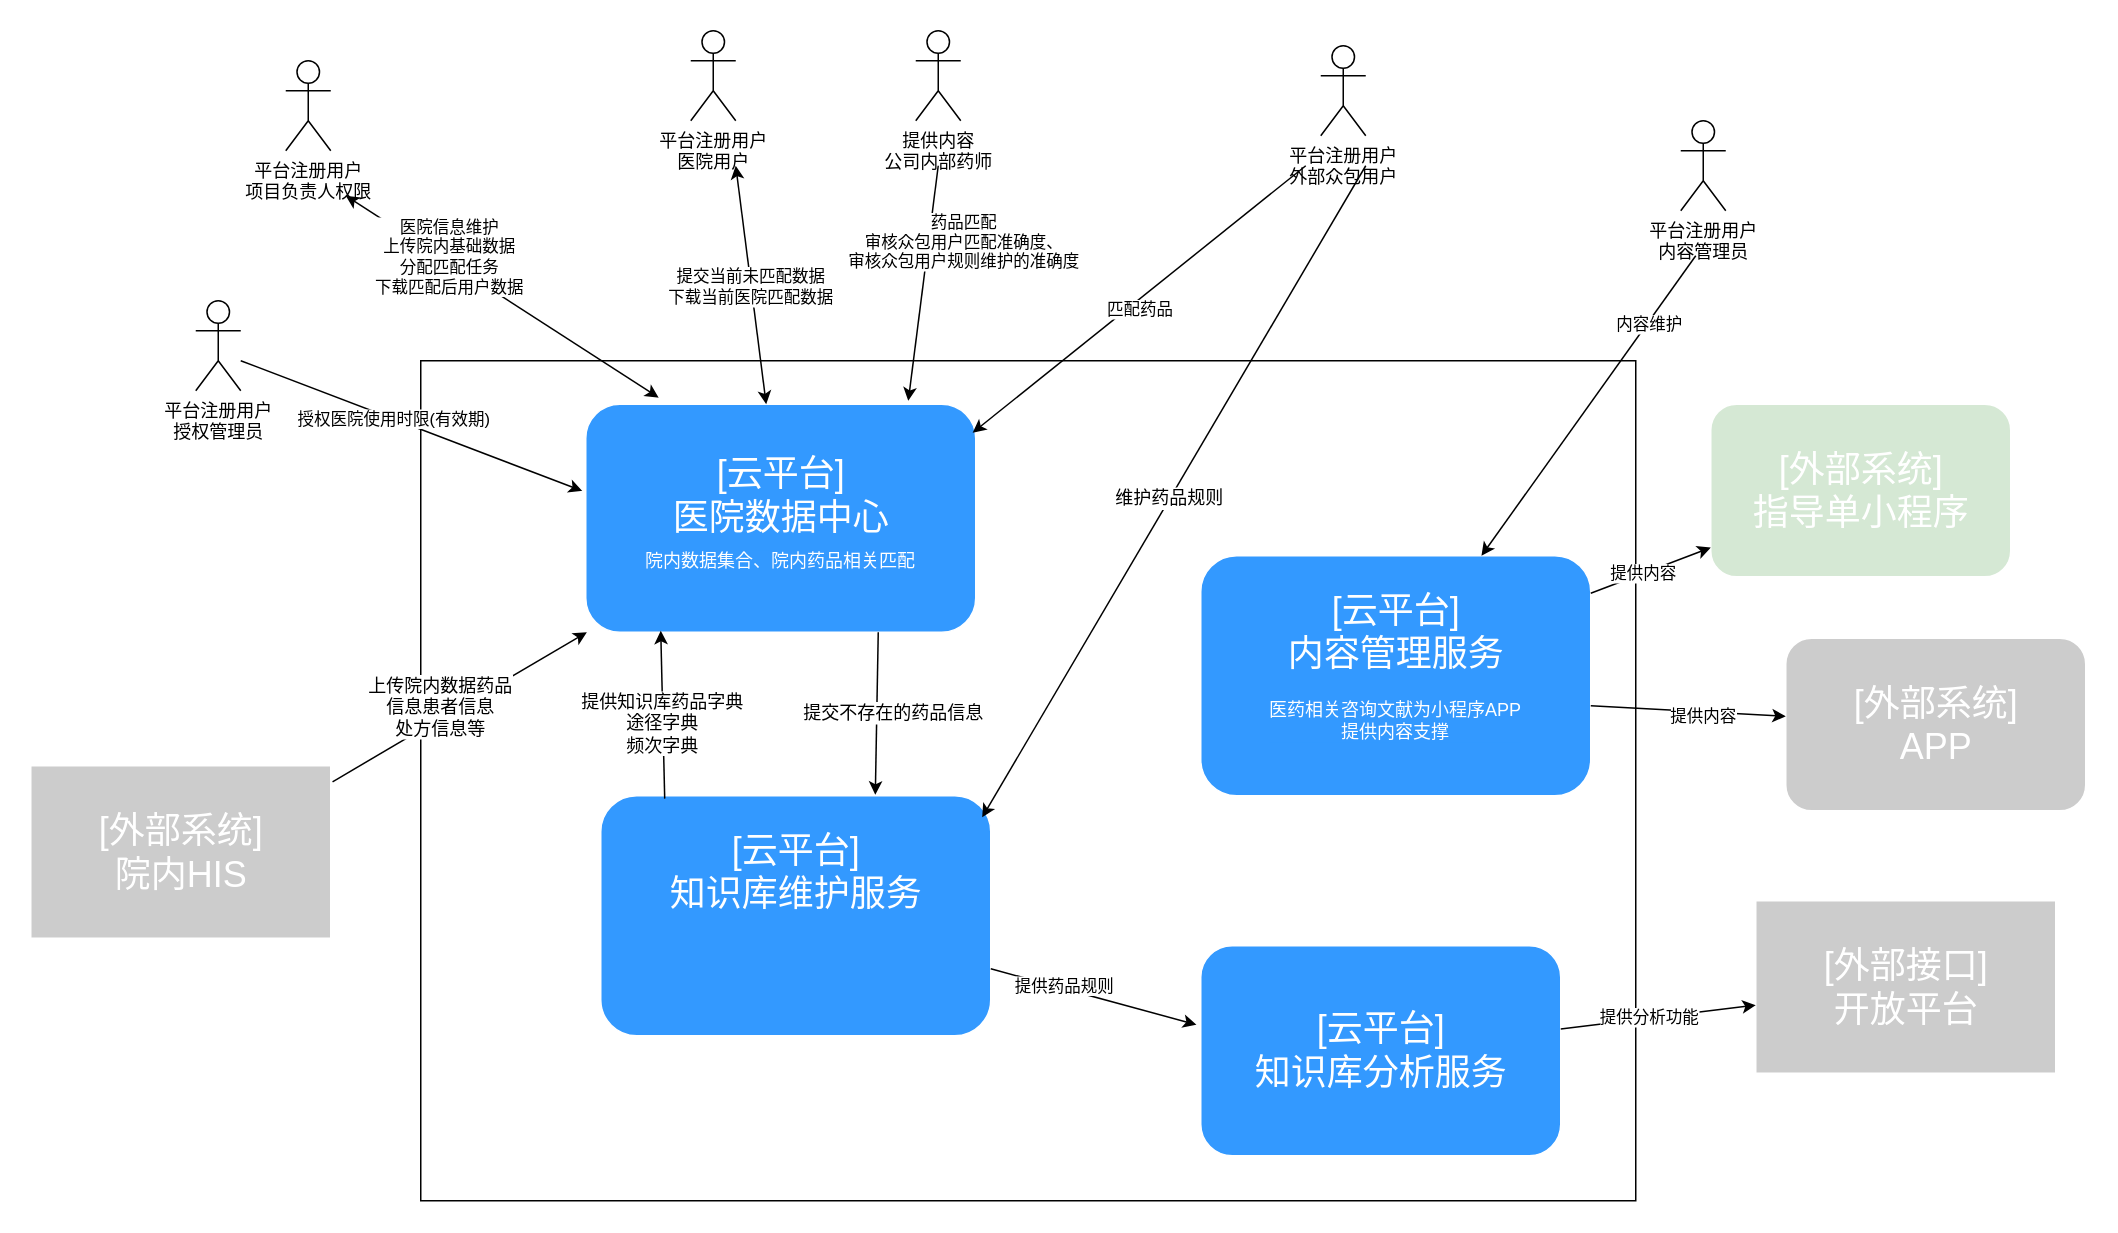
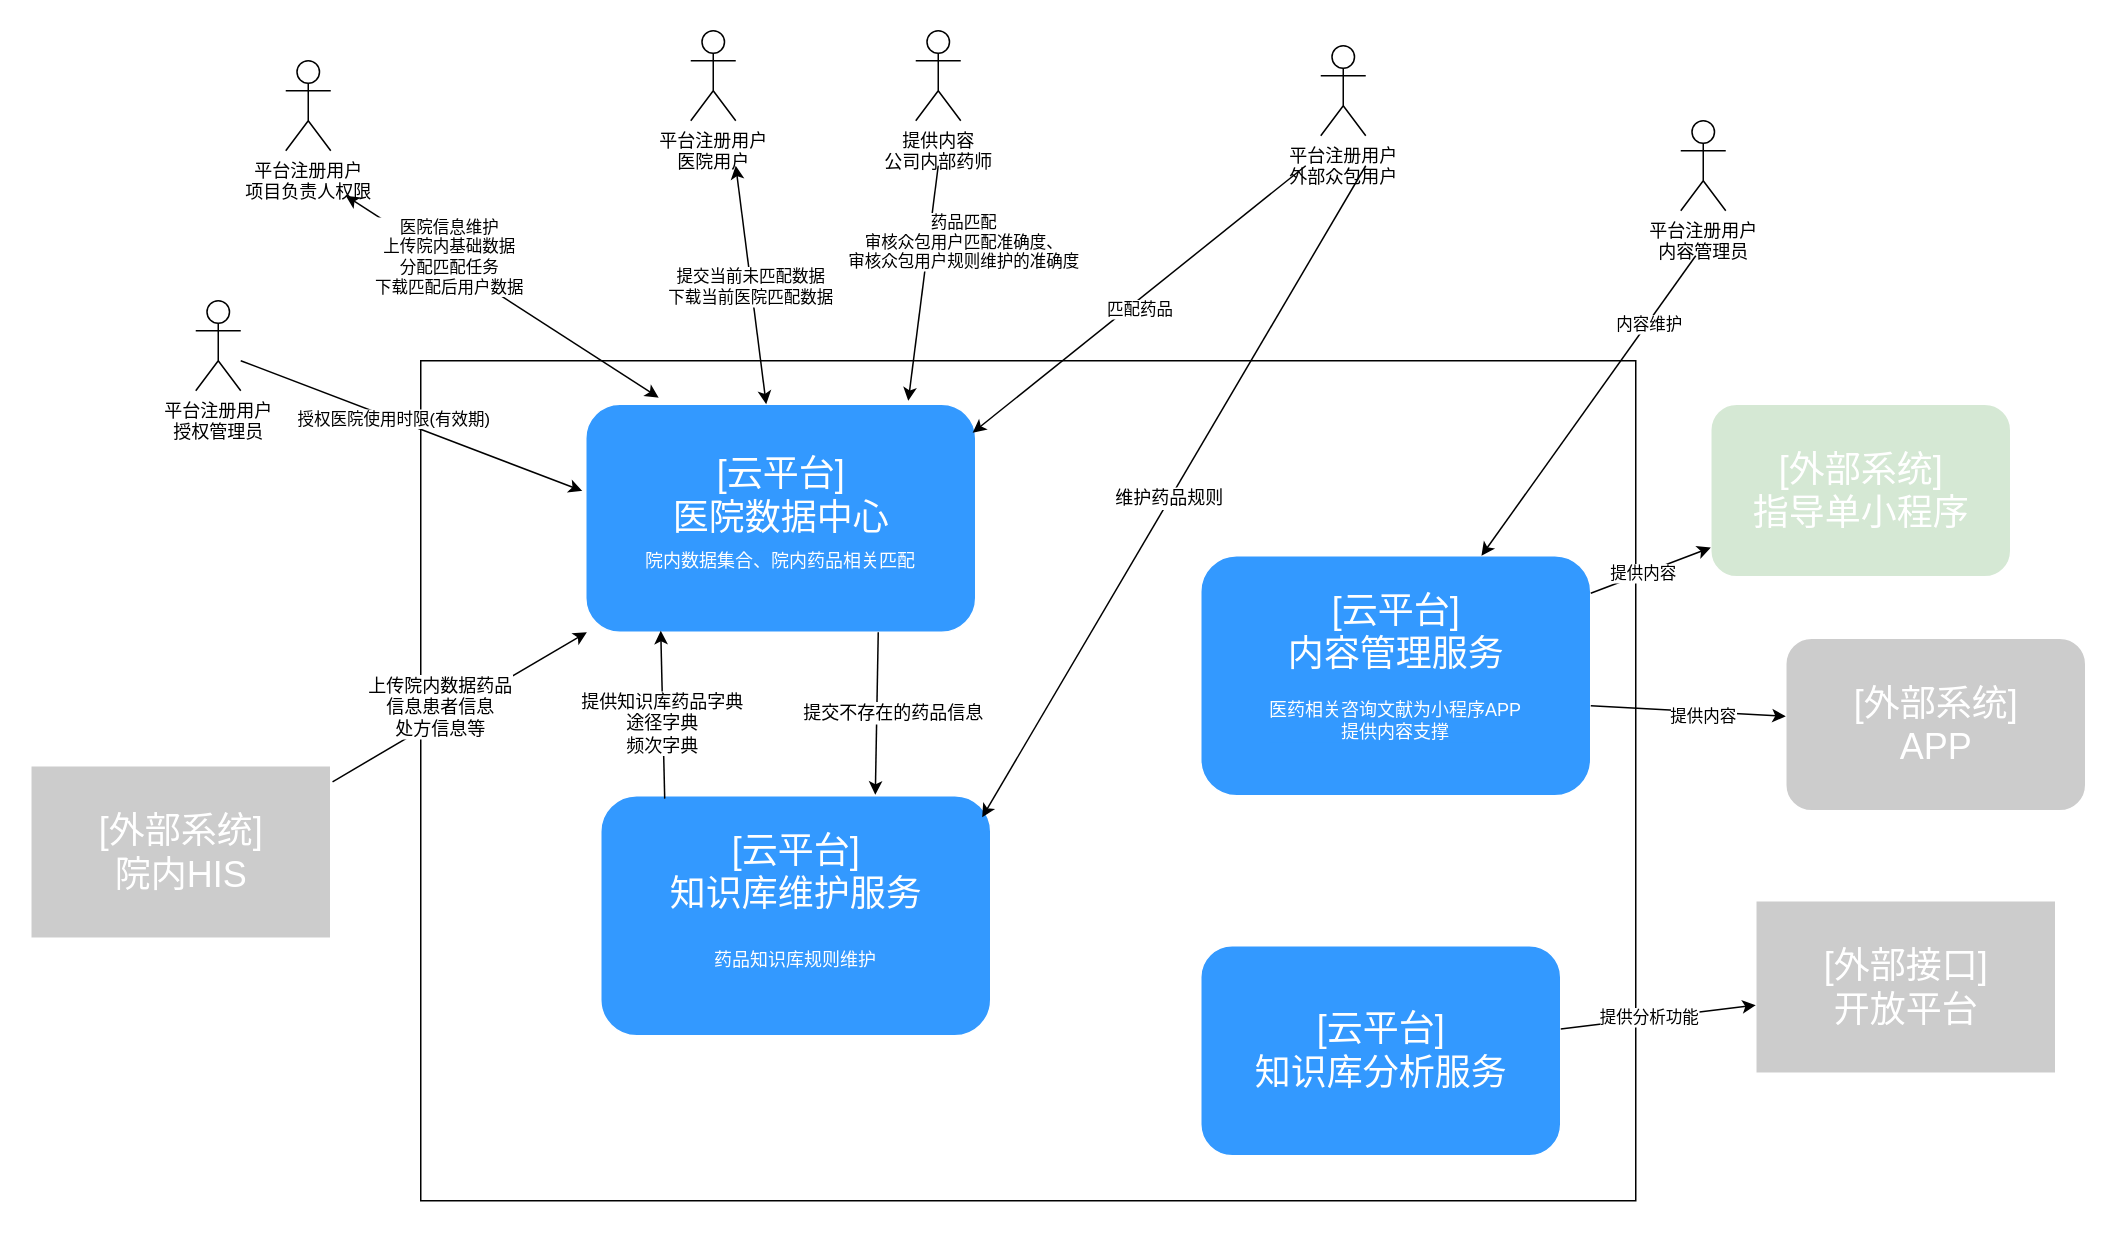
  <mxCell id="0" />
  <mxCell id="1" parent="0" />
  <mxCell id="2" value="" style="shape=table;html=1;whiteSpace=wrap;startSize=0;container=1;collapsible=0;childLayout=tableLayout;" parent="1" vertex="1"><mxGeometry x="280" y="240" width="810" height="560" as="geometry" /></mxCell>
  <mxCell id="3" value="" style="shape=partialRectangle;html=1;whiteSpace=wrap;collapsible=0;dropTarget=0;pointerEvents=0;fillColor=none;top=0;left=0;bottom=0;right=0;points=[[0,0.5],[1,0.5]];portConstraint=eastwest;" parent="2" vertex="1"><mxGeometry width="810" height="560" as="geometry" /></mxCell>
  <mxCell id="4" value="" style="shape=partialRectangle;html=1;whiteSpace=wrap;connectable=0;overflow=hidden;fillColor=none;top=0;left=0;bottom=0;right=0;" parent="3" vertex="1"><mxGeometry width="810" height="560" as="geometry" /></mxCell>
  <mxCell id="5" value="平台注册用户&lt;br&gt;项目负责人权限" style="shape=umlActor;verticalLabelPosition=bottom;verticalAlign=top;html=1;" parent="1" vertex="1"><mxGeometry x="190" y="40" width="30" height="60" as="geometry" /></mxCell>
  <mxCell id="6" value="&lt;font color=&quot;#ffffff&quot; style=&quot;font-size: 24px&quot;&gt;[云平台]&lt;br&gt;医院数据中心&lt;br&gt;&lt;br&gt;&lt;/font&gt;" style="html=1;rounded=1;fillColor=#3399FF;strokeColor=#FFFFFF;fontSize=24;" parent="1" vertex="1"><mxGeometry x="390" y="269" width="260" height="152" as="geometry" /></mxCell>
  <mxCell id="7" value="平台注册用户&lt;br&gt;医院用户" style="shape=umlActor;verticalLabelPosition=bottom;verticalAlign=top;html=1;" parent="1" vertex="1"><mxGeometry x="460" y="20" width="30" height="60" as="geometry" /></mxCell>
  <mxCell id="8" value="" style="endArrow=classic;startArrow=classic;html=1;shadow=0;exitX=0.187;exitY=-0.029;exitDx=0;exitDy=0;exitPerimeter=0;" parent="1" source="6" edge="1"><mxGeometry width="50" height="50" relative="1" as="geometry"><mxPoint x="340" y="120" as="sourcePoint" /><mxPoint x="230" y="130" as="targetPoint" /></mxGeometry></mxCell>
  <mxCell id="9" value="医院信息维护&lt;br&gt;上传院内基础数据&lt;br&gt;分配匹配任务&lt;br&gt;下载匹配后用户数据" style="edgeLabel;html=1;align=center;verticalAlign=middle;resizable=0;points=[];" parent="8" vertex="1" connectable="0"><mxGeometry x="0.025" y="-2" relative="1" as="geometry"><mxPoint x="-34.05" y="-23.41" as="offset" /></mxGeometry></mxCell>
  <mxCell id="10" value="提供内容&lt;br&gt;公司内部药师" style="shape=umlActor;verticalLabelPosition=bottom;verticalAlign=top;html=1;" parent="1" vertex="1"><mxGeometry x="610" y="20" width="30" height="60" as="geometry" /></mxCell>
  <mxCell id="11" value="" style="endArrow=classic;html=1;shadow=0;entryX=0.827;entryY=-0.015;entryDx=0;entryDy=0;entryPerimeter=0;" parent="1" target="6" edge="1"><mxGeometry width="50" height="50" relative="1" as="geometry"><mxPoint x="625" y="110" as="sourcePoint" /><mxPoint x="730" y="310" as="targetPoint" /><Array as="points" /></mxGeometry></mxCell>
  <mxCell id="12" value="药品匹配&lt;br&gt;审核众包用户匹配准确度、&lt;br&gt;审核众包用户规则维护的准确度" style="edgeLabel;html=1;align=center;verticalAlign=middle;resizable=0;points=[];" parent="11" vertex="1" connectable="0"><mxGeometry x="-0.02" y="-1" relative="1" as="geometry"><mxPoint x="27.23" y="-25.83" as="offset" /></mxGeometry></mxCell>
  <mxCell id="13" value="[云平台]&lt;br&gt;知识库维护服务&lt;br&gt;&lt;br&gt;&lt;br&gt;" style="html=1;rounded=1;fontColor=#FFFFFF;strokeColor=#FFFFFF;fontSize=24;labelPosition=center;verticalLabelPosition=middle;align=center;verticalAlign=middle;fillColor=#3399FF;" parent="1" vertex="1"><mxGeometry x="400" y="530" width="260" height="160" as="geometry" /></mxCell>
  <mxCell id="14" value="" style="endArrow=classic;html=1;shadow=0;fontSize=24;fontColor=#FFFFFF;entryX=0.704;entryY=-0.004;entryDx=0;entryDy=0;entryPerimeter=0;exitX=0.75;exitY=1;exitDx=0;exitDy=0;" parent="1" source="6" target="13" edge="1"><mxGeometry width="50" height="50" relative="1" as="geometry"><mxPoint x="610" y="440" as="sourcePoint" /><mxPoint x="660" y="390" as="targetPoint" /></mxGeometry></mxCell>
  <mxCell id="15" value="提&lt;font color=&quot;#000000&quot;&gt;提交不存在的药品信息&lt;br&gt;&lt;/font&gt;" style="edgeLabel;html=1;align=center;verticalAlign=middle;resizable=0;points=[];fontSize=12;fontColor=#FFFFFF;" parent="14" vertex="1" connectable="0"><mxGeometry x="-0.025" y="4" relative="1" as="geometry"><mxPoint as="offset" /></mxGeometry></mxCell>
  <mxCell id="16" value="" style="endArrow=classic;html=1;shadow=0;fontSize=12;fontColor=#FFFFFF;entryX=0.25;entryY=1;entryDx=0;entryDy=0;exitX=0.164;exitY=0.012;exitDx=0;exitDy=0;exitPerimeter=0;" parent="1" source="13" edge="1"><mxGeometry width="50" height="50" relative="1" as="geometry"><mxPoint x="440" y="510" as="sourcePoint" /><mxPoint x="440" y="420" as="targetPoint" /></mxGeometry></mxCell>
  <mxCell id="17" value="&lt;font color=&quot;#000000&quot; style=&quot;font-size: 12px;&quot;&gt;提供知识库药品字典&lt;br style=&quot;font-size: 12px;&quot;&gt;途径字典&lt;br style=&quot;font-size: 12px;&quot;&gt;频次字典&lt;br style=&quot;font-size: 12px;&quot;&gt;&lt;/font&gt;" style="edgeLabel;html=1;align=center;verticalAlign=middle;resizable=0;points=[];fontSize=12;fontColor=#FFFFFF;labelBackgroundColor=#ffffff;" parent="16" vertex="1" connectable="0"><mxGeometry x="-0.111" y="1" relative="1" as="geometry"><mxPoint as="offset" /></mxGeometry></mxCell>
  <mxCell id="18" value="[云平台]&lt;br&gt;知识库分析服务" style="html=1;rounded=1;fontColor=#FFFFFF;strokeColor=#FFFFFF;fontSize=24;fillColor=#3399FF;" parent="1" vertex="1"><mxGeometry x="800" y="630" width="240" height="140" as="geometry" /></mxCell>
  <mxCell id="19" value="Text" style="text;html=1;strokeColor=none;fillColor=none;align=center;verticalAlign=middle;whiteSpace=wrap;rounded=0;labelBackgroundColor=#ffffff;fontSize=12;fontColor=#FFFFFF;" parent="1" vertex="1"><mxGeometry x="690" y="520" width="40" height="20" as="geometry" /></mxCell>
  <mxCell id="20" value="院内数据集合、院内药品相关匹配" style="text;html=1;strokeColor=none;fillColor=none;align=center;verticalAlign=middle;whiteSpace=wrap;rounded=0;labelBackgroundColor=#3399FF;fontSize=12;fontColor=#FFFFFF;" parent="1" vertex="1"><mxGeometry x="410" y="364" width="220" height="20" as="geometry" /></mxCell>
+ <mxCell id="21" value="药品知识库规则维护" style="text;html=1;strokeColor=none;fillColor=none;align=center;verticalAlign=middle;whiteSpace=wrap;rounded=0;labelBackgroundColor=#3399FF;fontSize=12;fontColor=#FFFFFF;" parent="1" vertex="1"><mxGeometry x="420" y="630" width="220" height="20" as="geometry" /></mxCell>
  <mxCell id="22" value="" style="group" parent="1" vertex="1" connectable="0"><mxGeometry x="800" y="370" width="260" height="160" as="geometry" /></mxCell>
  <mxCell id="23" value="[云平台]&lt;br&gt;内容管理服务&lt;br&gt;&lt;br&gt;&lt;br&gt;" style="html=1;rounded=1;strokeColor=#FFFFFF;fontSize=24;fontColor=#FFFFFF;fillColor=#3399FF;" parent="22" vertex="1"><mxGeometry width="260" height="160" as="geometry" /></mxCell>
  <mxCell id="24" value="医药相关咨询文献为小程序APP&lt;br&gt;提供内容支撑" style="text;html=1;strokeColor=none;fillColor=none;align=center;verticalAlign=middle;whiteSpace=wrap;rounded=0;labelBackgroundColor=#3399FF;fontSize=12;fontColor=#FFFFFF;" parent="22" vertex="1"><mxGeometry x="20" y="100" width="220" height="20" as="geometry" /></mxCell>
  <mxCell id="25" value="[外部系统]&lt;br&gt;院内HIS" style="html=1;fillColor=#CCCCCC;fontColor=#FFFFFF;strokeColor=#FFFFFF;fontSize=24;rounded=0;" parent="1" vertex="1"><mxGeometry x="20" y="510" width="200" height="115" as="geometry" /></mxCell>
  <mxCell id="26" value="" style="endArrow=classic;html=1;shadow=0;fontSize=12;fontColor=#FFFFFF;exitX=1.006;exitY=0.093;exitDx=0;exitDy=0;exitPerimeter=0;" parent="1" source="25" target="6" edge="1"><mxGeometry width="50" height="50" relative="1" as="geometry"><mxPoint x="240" y="410" as="sourcePoint" /><mxPoint x="290" y="370" as="targetPoint" /></mxGeometry></mxCell>
  <mxCell id="27" value="上传院内数据药品&lt;br&gt;信息患者信息&lt;br&gt;处方信息等" style="edgeLabel;html=1;align=center;verticalAlign=middle;resizable=0;points=[];fontSize=12;labelBackgroundColor=#FFFFFF;" parent="26" vertex="1" connectable="0"><mxGeometry x="-0.082" y="6" relative="1" as="geometry"><mxPoint x="-2.96" y="0.96" as="offset" /></mxGeometry></mxCell>
  <mxCell id="28" value="" style="endArrow=classic;startArrow=classic;html=1;" parent="1" source="6" edge="1"><mxGeometry width="50" height="50" relative="1" as="geometry"><mxPoint x="450" y="268" as="sourcePoint" /><mxPoint x="490" y="110" as="targetPoint" /></mxGeometry></mxCell>
  <mxCell id="29" value="提交当前未匹配数据&lt;br&gt;下载当前医院匹配数据" style="edgeLabel;html=1;align=center;verticalAlign=middle;resizable=0;points=[];" parent="28" vertex="1" connectable="0"><mxGeometry x="-0.015" y="1" relative="1" as="geometry"><mxPoint as="offset" /></mxGeometry></mxCell>
  <mxCell id="30" value="" style="group" parent="1" vertex="1" connectable="0"><mxGeometry x="870" y="30" width="40" height="80" as="geometry" /></mxCell>
  <mxCell id="31" value="平台注册用户&lt;br&gt;外部众包用户" style="shape=umlActor;verticalLabelPosition=bottom;verticalAlign=top;html=1;" parent="30" vertex="1"><mxGeometry x="10" width="30" height="60" as="geometry" /></mxCell>
  <mxCell id="32" value="" style="endArrow=classic;html=1;entryX=0.992;entryY=0.125;entryDx=0;entryDy=0;entryPerimeter=0;" parent="30" target="6" edge="1"><mxGeometry width="50" height="50" relative="1" as="geometry"><mxPoint y="80" as="sourcePoint" /><mxPoint x="-180" y="150" as="targetPoint" /></mxGeometry></mxCell>
  <mxCell id="33" value="&amp;nbsp;匹配药品" style="edgeLabel;html=1;align=center;verticalAlign=middle;resizable=0;points=[];" parent="32" vertex="1" connectable="0"><mxGeometry x="0.034" y="3" relative="1" as="geometry"><mxPoint y="1" as="offset" /></mxGeometry></mxCell>
  <mxCell id="34" value="" style="endArrow=classic;html=1;entryX=0.978;entryY=0.09;entryDx=0;entryDy=0;entryPerimeter=0;" parent="30" target="13" edge="1"><mxGeometry width="50" height="50" relative="1" as="geometry"><mxPoint x="40" y="80" as="sourcePoint" /><mxPoint x="-330" y="280" as="targetPoint" /></mxGeometry></mxCell>
  <mxCell id="35" value="&lt;span style=&quot;font-size: 12px&quot;&gt;维护药品规则&lt;/span&gt;" style="edgeLabel;html=1;align=center;verticalAlign=middle;resizable=0;points=[];" parent="34" vertex="1" connectable="0"><mxGeometry x="0.024" y="-1" relative="1" as="geometry"><mxPoint as="offset" /></mxGeometry></mxCell>
- <mxCell id="36" value="" style="endArrow=classic;html=1;entryX=-0.012;entryY=0.376;entryDx=0;entryDy=0;entryPerimeter=0;" parent="1" source="13" target="18" edge="1"><mxGeometry width="50" height="50" relative="1" as="geometry"><mxPoint x="630" y="480" as="sourcePoint" /><mxPoint x="680" y="430" as="targetPoint" /></mxGeometry></mxCell>
- <mxCell id="37" value="提供药品规则" style="edgeLabel;html=1;align=center;verticalAlign=middle;resizable=0;points=[];" parent="36" vertex="1" connectable="0"><mxGeometry x="-0.291" y="2" relative="1" as="geometry"><mxPoint as="offset" /></mxGeometry></mxCell>
  <mxCell id="38" value="平台注册用户&lt;br&gt;内容管理员" style="shape=umlActor;verticalLabelPosition=bottom;verticalAlign=top;html=1;" parent="1" vertex="1"><mxGeometry x="1120" y="80" width="30" height="60" as="geometry" /></mxCell>
  <mxCell id="39" value="" style="endArrow=classic;html=1;" parent="1" target="23" edge="1"><mxGeometry width="50" height="50" relative="1" as="geometry"><mxPoint x="1130" y="170" as="sourcePoint" /><mxPoint x="1170" y="260" as="targetPoint" /></mxGeometry></mxCell>
  <mxCell id="40" value="内容维护" style="edgeLabel;html=1;align=center;verticalAlign=middle;resizable=0;points=[];" parent="39" vertex="1" connectable="0"><mxGeometry x="-0.549" y="2" relative="1" as="geometry"><mxPoint x="-1" as="offset" /></mxGeometry></mxCell>
  <mxCell id="41" value="[外部系统]&lt;br&gt;指导单小程序" style="html=1;rounded=1;fillColor=#d5e8d4;fontColor=#FFFFFF;strokeColor=#FFFFFF;fontSize=24;" parent="1" vertex="1"><mxGeometry x="1140" y="269" width="200" height="115" as="geometry" /></mxCell>
  <mxCell id="42" value="[外部系统]&lt;br&gt;APP" style="html=1;rounded=1;fillColor=#CCCCCC;fontColor=#FFFFFF;strokeColor=#FFFFFF;fontSize=24;" parent="1" vertex="1"><mxGeometry x="1190" y="425" width="200" height="115" as="geometry" /></mxCell>
  <mxCell id="43" value="" style="endArrow=classic;html=1;" parent="1" target="41" edge="1"><mxGeometry width="50" height="50" relative="1" as="geometry"><mxPoint x="1060" y="395" as="sourcePoint" /><mxPoint x="1110" y="345" as="targetPoint" /></mxGeometry></mxCell>
  <mxCell id="44" value="提供内容" style="edgeLabel;html=1;align=center;verticalAlign=middle;resizable=0;points=[];" parent="43" vertex="1" connectable="0"><mxGeometry x="-0.128" relative="1" as="geometry"><mxPoint as="offset" /></mxGeometry></mxCell>
  <mxCell id="45" value="" style="endArrow=classic;html=1;" parent="1" target="42" edge="1"><mxGeometry width="50" height="50" relative="1" as="geometry"><mxPoint x="1060" y="470" as="sourcePoint" /><mxPoint x="1150" y="374.556" as="targetPoint" /><Array as="points"><mxPoint x="1060" y="470" /></Array></mxGeometry></mxCell>
  <mxCell id="46" value="提供内容" style="edgeLabel;html=1;align=center;verticalAlign=middle;resizable=0;points=[];" parent="45" vertex="1" connectable="0"><mxGeometry x="0.155" y="-2" relative="1" as="geometry"><mxPoint as="offset" /></mxGeometry></mxCell>
  <mxCell id="47" value="[外部接口]&lt;br&gt;开放平台" style="html=1;fillColor=#CCCCCC;fontColor=#FFFFFF;strokeColor=#FFFFFF;fontSize=24;rounded=0;" parent="1" vertex="1"><mxGeometry x="1170" y="600" width="200" height="115" as="geometry" /></mxCell>
  <mxCell id="48" style="rounded=0;orthogonalLoop=1;jettySize=auto;html=1;" parent="1" source="18" target="47" edge="1"><mxGeometry relative="1" as="geometry" /></mxCell>
  <mxCell id="49" value="提供分析功能" style="edgeLabel;html=1;align=center;verticalAlign=middle;resizable=0;points=[];" parent="48" vertex="1" connectable="0"><mxGeometry x="-0.093" y="1" relative="1" as="geometry"><mxPoint as="offset" /></mxGeometry></mxCell>
  <mxCell id="50" value="平台注册用户&lt;br&gt;授权管理员" style="shape=umlActor;verticalLabelPosition=bottom;verticalAlign=top;html=1;" parent="1" vertex="1"><mxGeometry x="130" y="200" width="30" height="60" as="geometry" /></mxCell>
  <mxCell id="51" value="" style="endArrow=classic;html=1;entryX=-0.009;entryY=0.38;entryDx=0;entryDy=0;entryPerimeter=0;" parent="1" target="6" edge="1"><mxGeometry width="50" height="50" relative="1" as="geometry"><mxPoint y="240" as="sourcePoint" x="160" /><mxPoint x="200" y="219" as="targetPoint" /></mxGeometry></mxCell>
  <mxCell id="52" value="授权医院使用时限(有效期)" style="edgeLabel;html=1;align=center;verticalAlign=middle;resizable=0;points=[];" parent="51" vertex="1" connectable="0"><mxGeometry x="-0.107" relative="1" as="geometry"><mxPoint as="offset" /></mxGeometry></mxCell>
